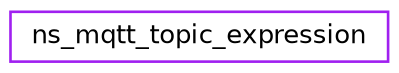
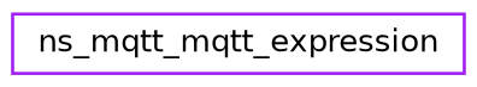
  digraph {
    rankdir=LR
-   n1 [color=purple fillcolor=white fontname=Helvetica fontsize=10 height=0.2 label=ns_mqtt_topic_expression shape=record style=filled width=0.4]
+   n1 [color=purple fillcolor=white fontname=Helvetica fontsize=10 height=0.2 label=ns_mqtt_mqtt_expression shape=record style=filled width=0.4]
  }
